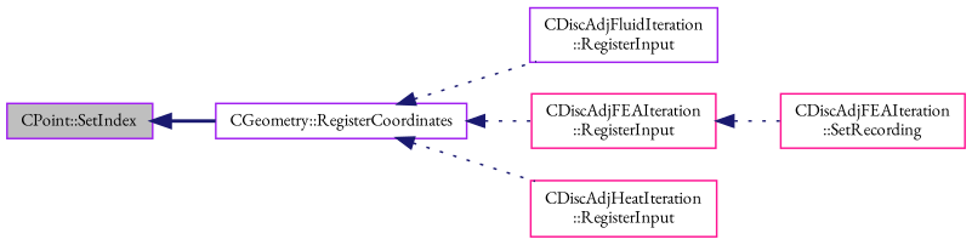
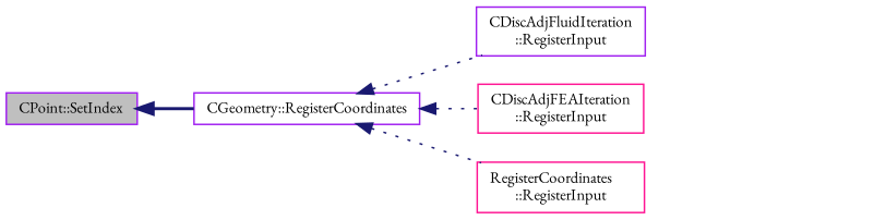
  digraph {
    fontname="EB Garamond"
    rankdir=LR
    node [color=purple fillcolor=white fontname="EB Garamond" fontsize=10 shape=record style=filled]
    edge [color=midnightblue dir=back fontname="EB Garamond" fontsize=10 labelfontname=Helvetica labelfontsize=10 style=dotted]
    n1 [fillcolor=grey75 fontcolor=black height=0.2 label="CPoint::SetIndex" width=0.4]
    n2 [height=0.2 label="CGeometry::RegisterCoordinates" width=0.4]
    n3 [height=0.2 label="CDiscAdjFluidIteration\l::RegisterInput" width=0.4]
    n4 [color=deeppink height=0.2 label="CDiscAdjFEAIteration\l::RegisterInput" width=0.4]
-   n5 [color=deeppink height=0.2 label="CDiscAdjHeatIteration\l::RegisterInput" width=0.4]
-   n6 [color=deeppink height=0.2 label="CDiscAdjFEAIteration\l::SetRecording" width=0.4]
+   n5 [color=deeppink height=0.2 label="RegisterCoordinates\l::RegisterInput" width=0.4]
    n1 -> n2 [style=bold]
    n2 -> n3
    n2 -> n4
    n2 -> n5
-   n4 -> n6
  }
